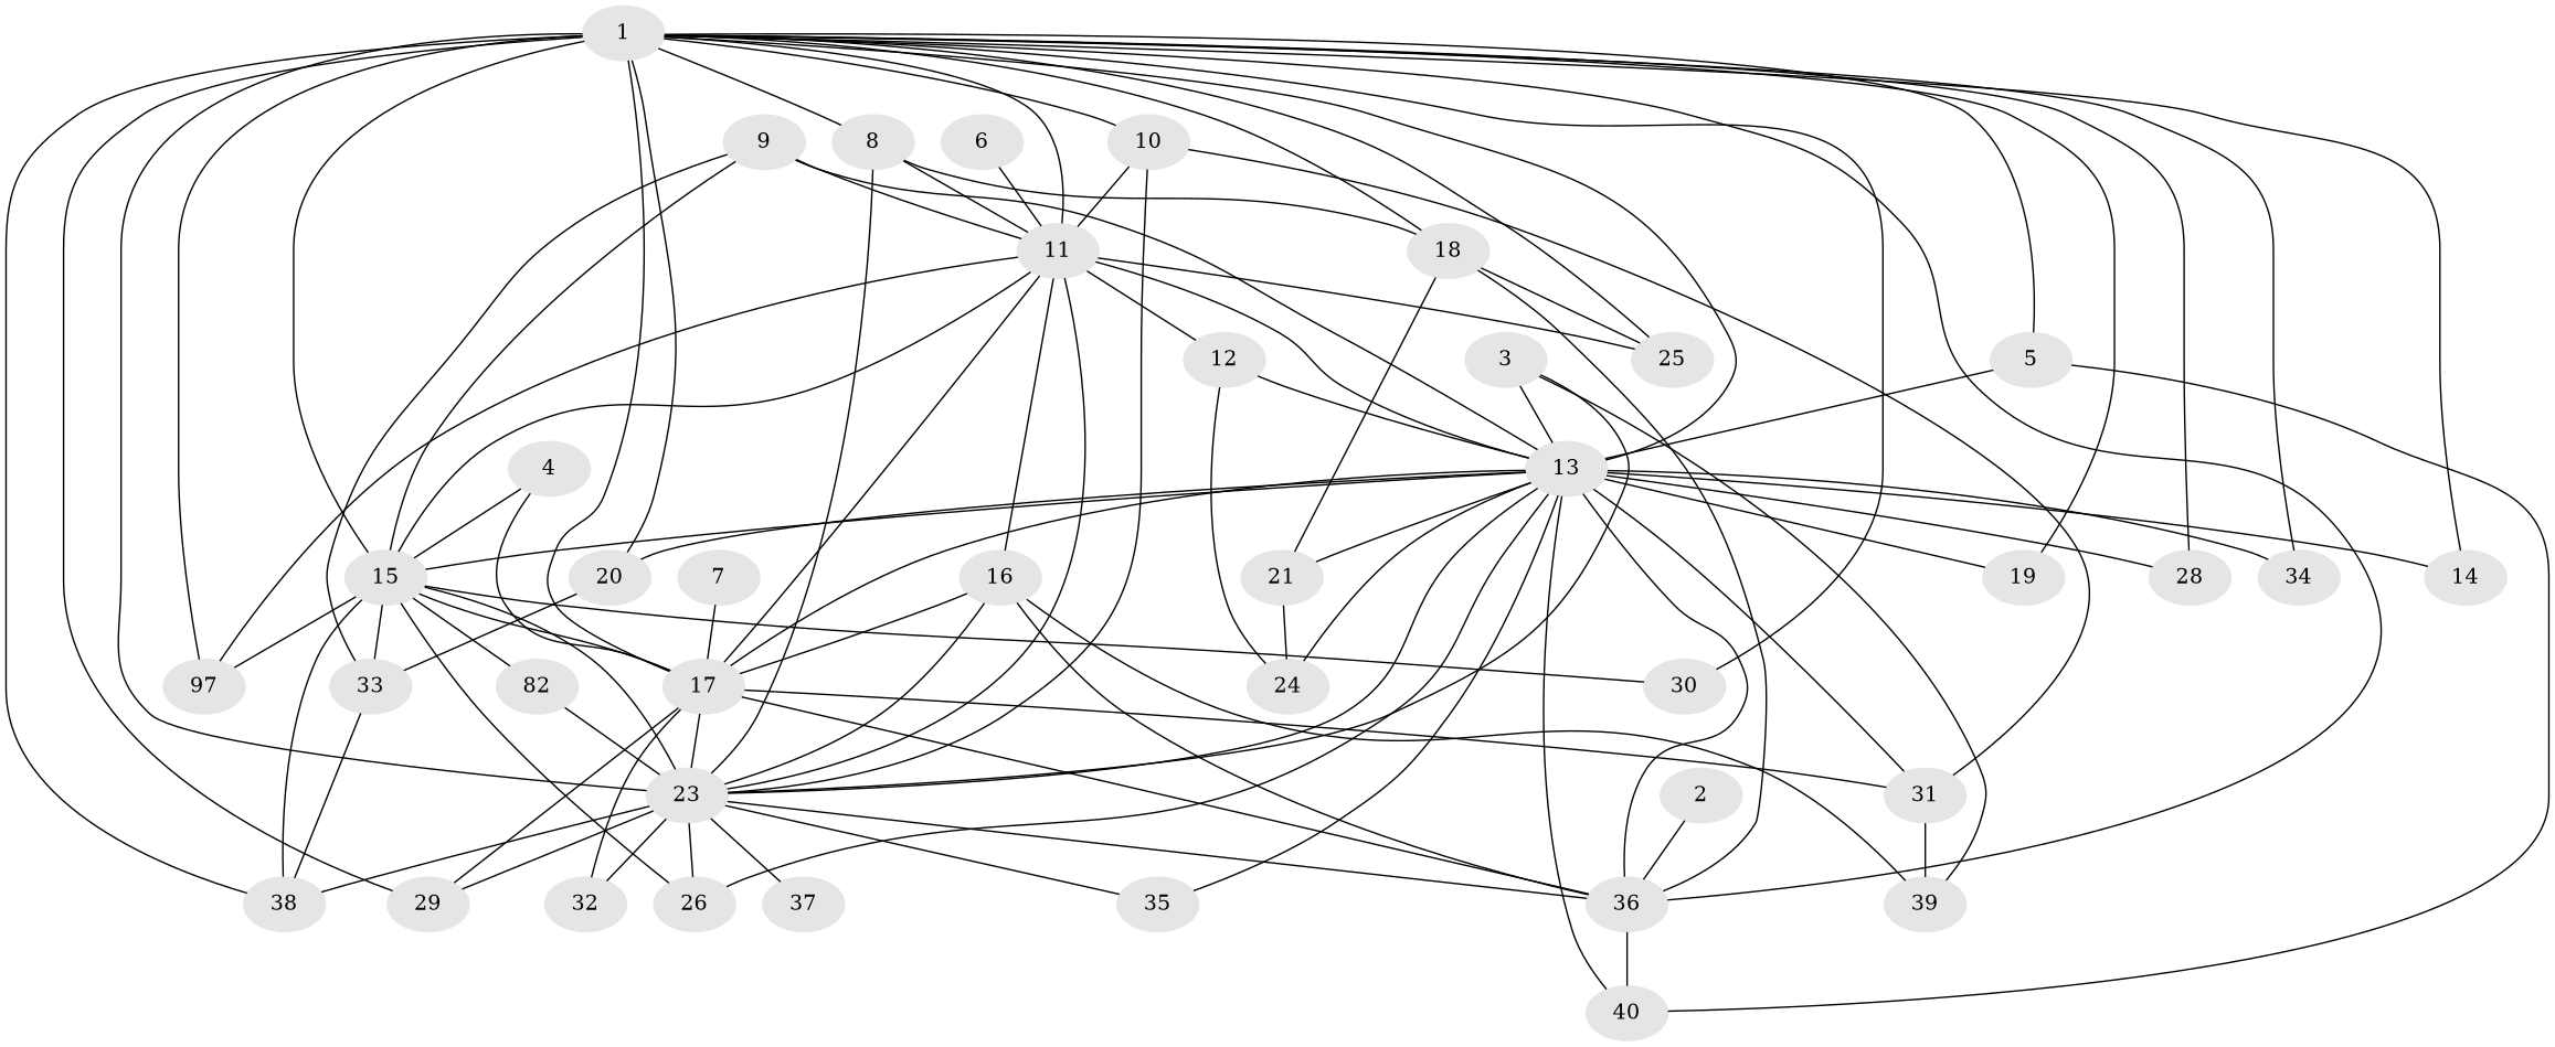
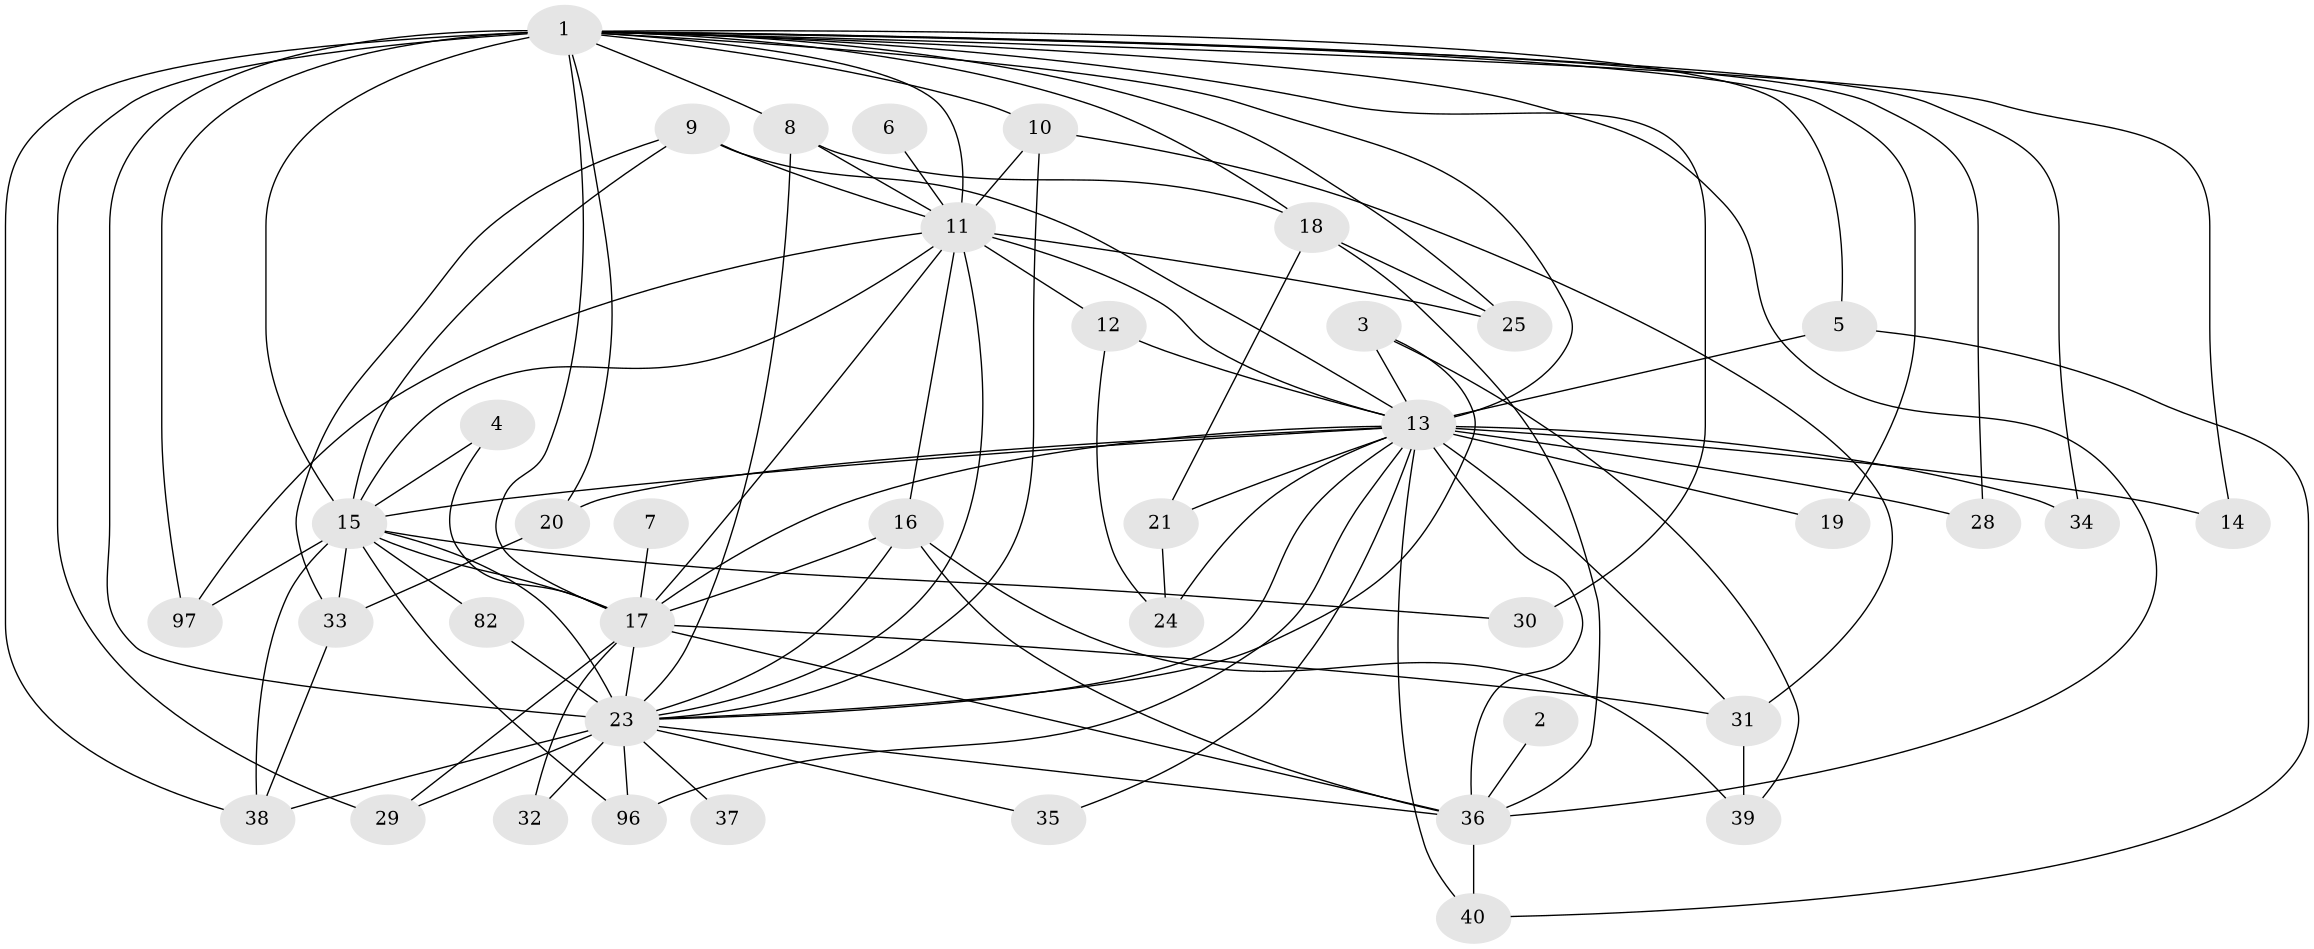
  graph {
    node [color=gray90 style=filled]
    edge [weight=1.0]
    1
    5
    8
    10
    11
    13
    14
    15
    17
    18
    19
    20
    23
    25
    n15 [label=97]
    28
    29
    30
    34
    36
    38
    40
    31
    12
    16
    24
    21
-   26
+   26 [label=96]
    35
    33
    n31 [label=82]
    32
    37
    2
    3
    39
    4
    6
    7
    9
    1 -- 5
    1 -- 8
    1 -- 10
    1 -- 11 [weight=4.0]
    1 -- 13 [weight=6.0]
    1 -- 14
    1 -- 15 [weight=10.0]
    1 -- 17 [weight=5.0]
    1 -- 18
    1 -- 19
    1 -- 20
    1 -- 23 [weight=5.0]
    1 -- 25
    1 -- n15
    1 -- 28
    1 -- 29
    1 -- 30
    1 -- 34
    1 -- 36
    1 -- 38
    5 -- 13
    5 -- 40
    8 -- 11
    8 -- 18
    8 -- 23
    10 -- 11
    10 -- 23
    10 -- 31
    11 -- 13
    11 -- 15 [weight=2.0]
    11 -- 17
    11 -- 23 [weight=2.0]
    11 -- 25
    11 -- n15
    11 -- 12
    11 -- 16
    13 -- 14
    13 -- 15 [weight=2.0]
    13 -- 17
    13 -- 19
    13 -- 20 [weight=2.0]
    13 -- 23
    13 -- 28
    13 -- 34
    13 -- 36
    13 -- 40
    13 -- 31
    13 -- 24
    13 -- 21
    13 -- 26
    13 -- 35
    15 -- 17 [weight=3.0]
    15 -- 23 [weight=3.0]
    15 -- n15
    15 -- 30 [weight=2.0]
    15 -- 38
    15 -- 26
    15 -- 33 [weight=3.0]
    15 -- n31 [weight=2.0]
    17 -- 23
    17 -- 29
    17 -- 36
    17 -- 31 [weight=2.0]
    17 -- 32
    18 -- 25
    18 -- 36
    18 -- 21
    20 -- 33
    23 -- 29
    23 -- 36
    23 -- 38
    23 -- 26
    23 -- 35
    23 -- 32
    23 -- 37
    36 -- 40
    31 -- 39
    12 -- 13
    12 -- 24
    16 -- 17
    16 -- 23
    16 -- 36
    16 -- 39
    21 -- 24
    33 -- 38
    n31 -- 23
    2 -- 36
    3 -- 13
    3 -- 23
    3 -- 39
    4 -- 15
    4 -- 17
    6 -- 11
    7 -- 17
    9 -- 11
    9 -- 13
    9 -- 15
    9 -- 33
  }
